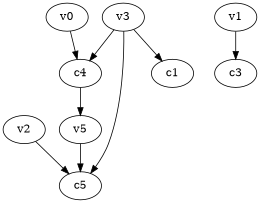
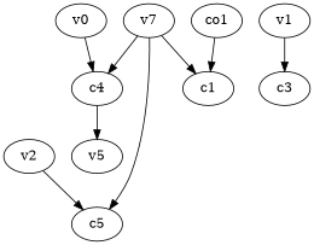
  strict digraph {
    edge [weight=1]
    c4
    v5
    c5
    v1
    c3
    v2
-   v3
+   v3 [label=v7]
    c1
    n9 [label=v0]
+   co1
    c4 -> v5
-   v5 -> c5
    v1 -> c3
    v2 -> c5
    v3 -> c4
    v3 -> c5
    v3 -> c1
    n9 -> c4
+   co1 -> c1
  }
